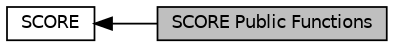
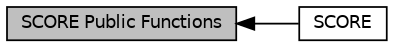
  digraph {
    rankdir=LR
    node [color=black fontname=Helvetica fontsize=10 shape=box style=filled]
    n1 [fillcolor=white height=0.2 label=SCORE width=0.4]
    n2 [fillcolor=grey75 fontcolor=black height=0.2 label="SCORE Public Functions" width=0.4]
-   n1 -> n2 [dir=back fontname=Helvetica fontsize=10 labelfontname=Helvetica labelfontsize=10 shape=plaintext style=solid]
+   n2 -> n1 [dir=back fontname=Helvetica fontsize=10 labelfontname=Helvetica labelfontsize=10 shape=plaintext style=solid]
  }
